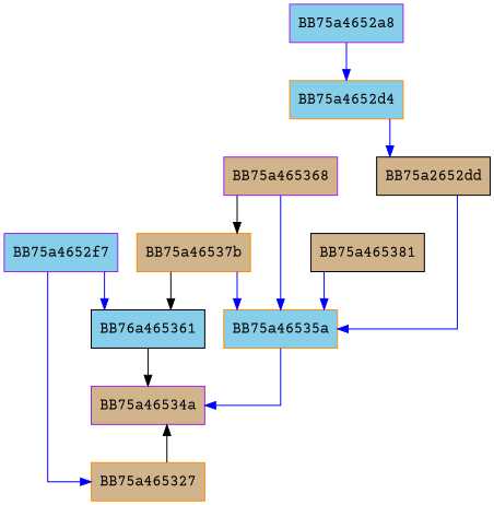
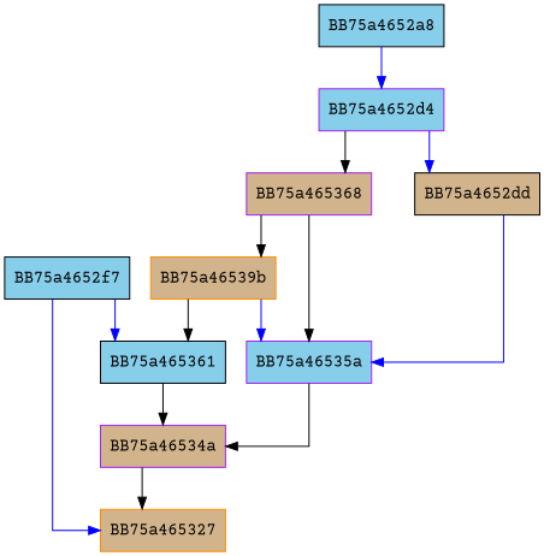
  digraph {
    fontname="Courier Prime"
    splines=ortho
    node [color=black fillcolor=tan fontname="Courier Prime" shape=box style=filled]
    edge [color=blue fontname="Courier Prime"]
-   BB75a4652d4 [color=darkorange fillcolor=skyblue]
-   BB75a4652a8 [color=purple fillcolor=skyblue]
+   BB75a4652d4 [color=purple fillcolor=skyblue]
+   BB75a4652a8 [fillcolor=skyblue]
    BB75a465368 [color=purple]
-   BB75a46535a [color=darkorange fillcolor=skyblue]
-   BB75a46537b [color=darkorange]
-   BB75a4652dd [label=BB75a2652dd]
+   BB75a46535a [color=purple fillcolor=skyblue]
+   BB75a46537b [color=darkorange label=BB75a46539b]
+   BB75a4652dd
    BB75a46534a [color=purple]
-   BB75a465361 [fillcolor=skyblue label=BB76a465361]
-   BB75a4652f7 [color=purple fillcolor=skyblue]
+   BB75a465361 [fillcolor=skyblue]
+   BB75a4652f7 [fillcolor=skyblue]
    BB75a465327 [color=darkorange]
-   BB75a465381
+   BB75a4652d4 -> BB75a465368 [color=black]
    BB75a4652d4 -> BB75a4652dd
    BB75a4652a8 -> BB75a4652d4
-   BB75a465368 -> BB75a46535a
+   BB75a465368 -> BB75a46535a [color=black]
    BB75a465368 -> BB75a46537b [color=black]
-   BB75a46535a -> BB75a46534a
+   BB75a46535a -> BB75a46534a [color=black]
    BB75a46537b -> BB75a46535a
    BB75a46537b -> BB75a465361 [color=black]
    BB75a4652dd -> BB75a46535a
    BB75a465361 -> BB75a46534a [color=black]
    BB75a4652f7 -> BB75a465361
    BB75a4652f7 -> BB75a465327
-   BB75a465327 -> BB75a46534a [color=black]
-   BB75a465381 -> BB75a46535a
+   BB75a46534a -> BB75a465327 [color=black]
  }
